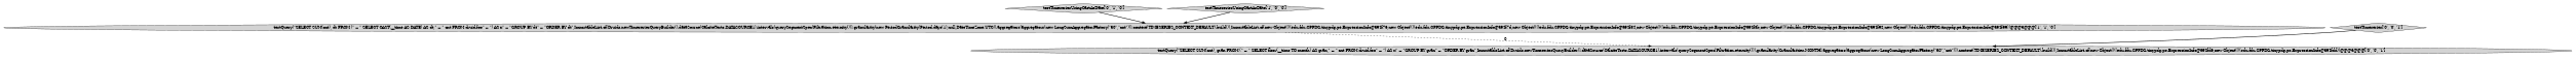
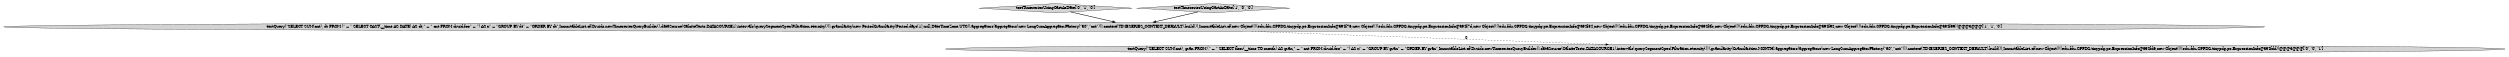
  digraph {
    node [fillcolor=lightgray shape=diamond style=filled]
    edge [style=bold]
    n1 [label="testTimeseriesUsingCastAsDate['0', '1', '0']"]
    n2 [label="testQuery(\"SELECT SUM(cnt), dt FROM (\" + \" SELECT CAST(__time AS DATE) AS dt,\" + \" cnt FROM druid.foo\" + \") AS x\" + \"GROUP BY dt\" + \"ORDER BY dt\",ImmutableList.of(Druids.newTimeseriesQueryBuilder().dataSource(CalciteTests.DATASOURCE1).intervals(querySegmentSpec(Filtration.eternity())).granularity(new PeriodGranularity(Period.days(1),null,DateTimeZone.UTC)).aggregators(aggregators(new LongSumAggregatorFactory(\"a0\",\"cnt\"))).context(TIMESERIES_CONTEXT_DEFAULT).build()),ImmutableList.of(new Object((((edu.fdu.CPPDG.tinypdg.pe.ExpressionInfo@a94f76,new Object((((edu.fdu.CPPDG.tinypdg.pe.ExpressionInfo@a94f7d,new Object((((edu.fdu.CPPDG.tinypdg.pe.ExpressionInfo@a94f84,new Object((((edu.fdu.CPPDG.tinypdg.pe.ExpressionInfo@a94f8b,new Object((((edu.fdu.CPPDG.tinypdg.pe.ExpressionInfo@a94f92,new Object((((edu.fdu.CPPDG.tinypdg.pe.ExpressionInfo@a94f99))@@@3@@@['1', '1', '0']" shape=ellipse]
-   n3 [label="testTimeseries['0', '0', '1']"]
    n4 [label="testQuery(\"SELECT SUM(cnt), gran FROM (\" + \" SELECT floor(__time TO month) AS gran,\" + \" cnt FROM druid.foo\" + \") AS x\" + \"GROUP BY gran\" + \"ORDER BY gran\",ImmutableList.of(Druids.newTimeseriesQueryBuilder().dataSource(CalciteTests.DATASOURCE1).intervals(querySegmentSpec(Filtration.eternity())).granularity(Granularities.MONTH).aggregators(aggregators(new LongSumAggregatorFactory(\"a0\",\"cnt\"))).context(TIMESERIES_CONTEXT_DEFAULT).build()),ImmutableList.of(new Object((((edu.fdu.CPPDG.tinypdg.pe.ExpressionInfo@a94fd6,new Object((((edu.fdu.CPPDG.tinypdg.pe.ExpressionInfo@a94fdd))@@@3@@@['0', '0', '1']" shape=ellipse]
    n5 [label="testTimeseriesUsingCastAsDate['1', '0', '0']"]
    n1 -> n2
    n2 -> n4 [label=0 style=dashed]
-   n3 -> n4
    n5 -> n2
  }
